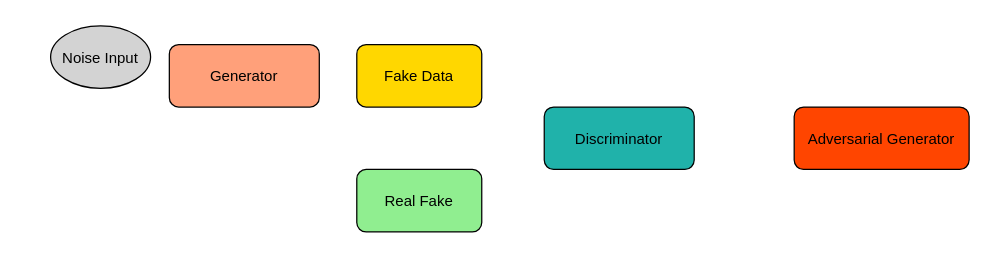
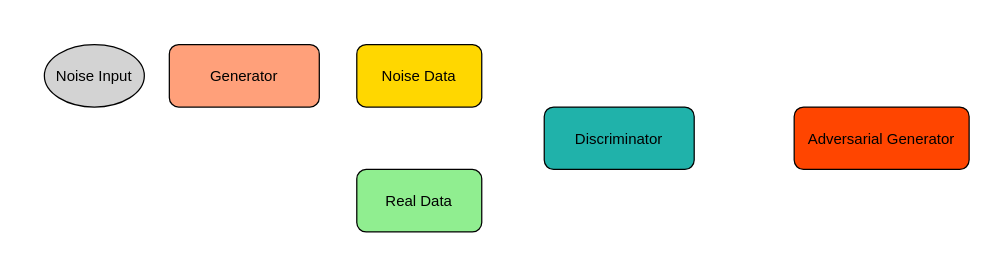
  <mxCell id="0" />
  <mxCell id="1" parent="0" />
- <mxCell id="2" value="Noise Input" style="ellipse;fillColor=#D3D3D3;" vertex="1" parent="1"><mxGeometry x="25" y="5" width="80" height="50" as="geometry" /></mxCell>
+ <mxCell id="2" value="Noise Input" style="ellipse;fillColor=#D3D3D3;" vertex="1" parent="1"><mxGeometry x="20" y="20" width="80" height="50" as="geometry" /></mxCell>
  <mxCell id="3" value="Generator" style="rounded=1;fillColor=#FFA07A;" vertex="1" parent="1"><mxGeometry x="120" y="20" width="120" height="50" as="geometry" /></mxCell>
- <mxCell id="4" value="Fake Data" style="rounded=1;fillColor=#FFD700;" vertex="1" parent="1"><mxGeometry x="270" y="20" width="100" height="50" as="geometry" /></mxCell>
- <mxCell id="5" value="Real Fake" style="rounded=1;fillColor=#90EE90;" vertex="1" parent="1"><mxGeometry x="270" y="120" width="100" height="50" as="geometry" /></mxCell>
+ <mxCell id="4" value="Noise Data" style="rounded=1;fillColor=#FFD700;" vertex="1" parent="1"><mxGeometry x="270" y="20" width="100" height="50" as="geometry" /></mxCell>
+ <mxCell id="5" value="Real Data" style="rounded=1;fillColor=#90EE90;" vertex="1" parent="1"><mxGeometry x="270" y="120" width="100" height="50" as="geometry" /></mxCell>
  <mxCell id="6" value="Discriminator" style="rounded=1;fillColor=#20B2AA;" vertex="1" parent="1"><mxGeometry x="420" y="70" width="120" height="50" as="geometry" /></mxCell>
  <mxCell id="7" value="Adversarial Generator" style="rounded=1;fillColor=#FF4500;" vertex="1" parent="1"><mxGeometry x="620" y="70" width="140" height="50" as="geometry" /></mxCell>
  <mxCell id="8" edge="1" parent="1" source="2" target="3" style="edgeStyle=elbowEdgeStyle;rounded=1;endArrow=diamond;" />
  <mxCell id="9" edge="1" parent="1" source="3" target="4" style="edgeStyle=elbowEdgeStyle;rounded=1;" />
  <mxCell id="10" edge="1" parent="1" source="5" target="6" style="edgeStyle=elbowEdgeStyle;rounded=1;" />
  <mxCell id="11" edge="1" parent="1" source="4" target="6" style="edgeStyle=elbowEdgeStyle;rounded=1;" />
  <mxCell id="12" edge="1" parent="1" source="6" target="7" style="edgeStyle=elbowEdgeStyle;rounded=1;" />
